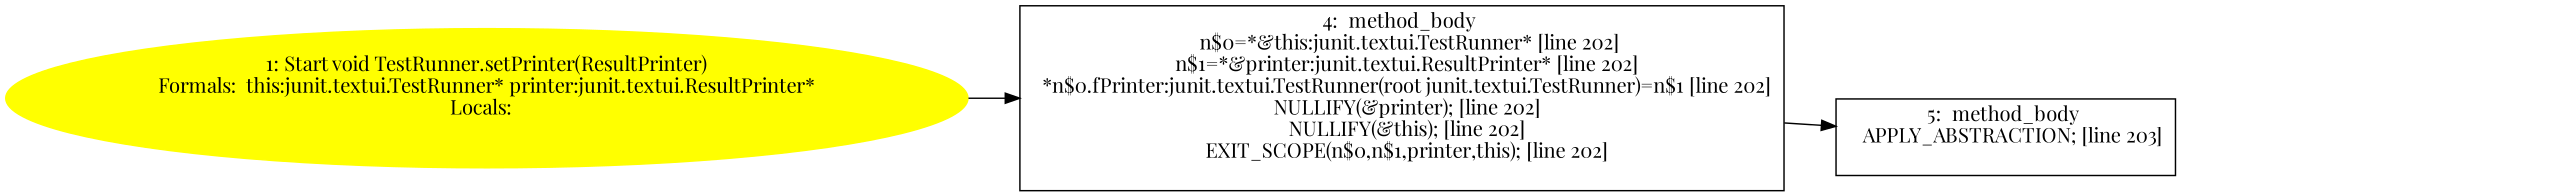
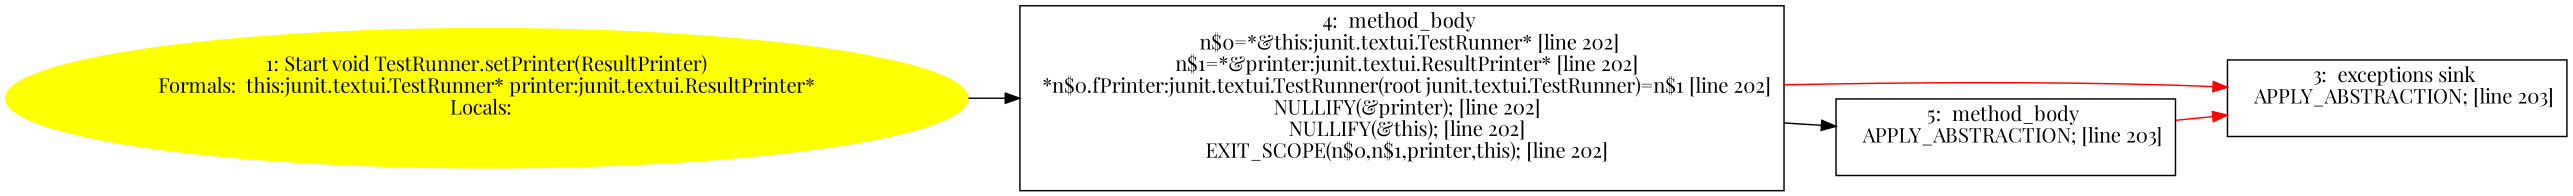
  digraph {
    fontname="Playfair Display"
    rankdir=LR
    node [fontname="Playfair Display" shape=box]
    edge [fontname="Playfair Display"]
    n1 [color=yellow label="1: Start void TestRunner.setPrinter(ResultPrinter)\nFormals:  this:junit.textui.TestRunner* printer:junit.textui.ResultPrinter*\nLocals:  \n  " style=filled shape=""]
    n2 [label="4:  method_body \n   n$0=*&this:junit.textui.TestRunner* [line 202]\n  n$1=*&printer:junit.textui.ResultPrinter* [line 202]\n  *n$0.fPrinter:junit.textui.TestRunner(root junit.textui.TestRunner)=n$1 [line 202]\n  NULLIFY(&printer); [line 202]\n  NULLIFY(&this); [line 202]\n  EXIT_SCOPE(n$0,n$1,printer,this); [line 202]\n "]
+   n3 [label="3:  exceptions sink \n   APPLY_ABSTRACTION; [line 203]\n "]
    n4 [label="5:  method_body \n   APPLY_ABSTRACTION; [line 203]\n "]
    n1 -> n2
+   n2 -> n3 [color=red]
    n2 -> n4
+   n4 -> n3 [color=red]
  }
